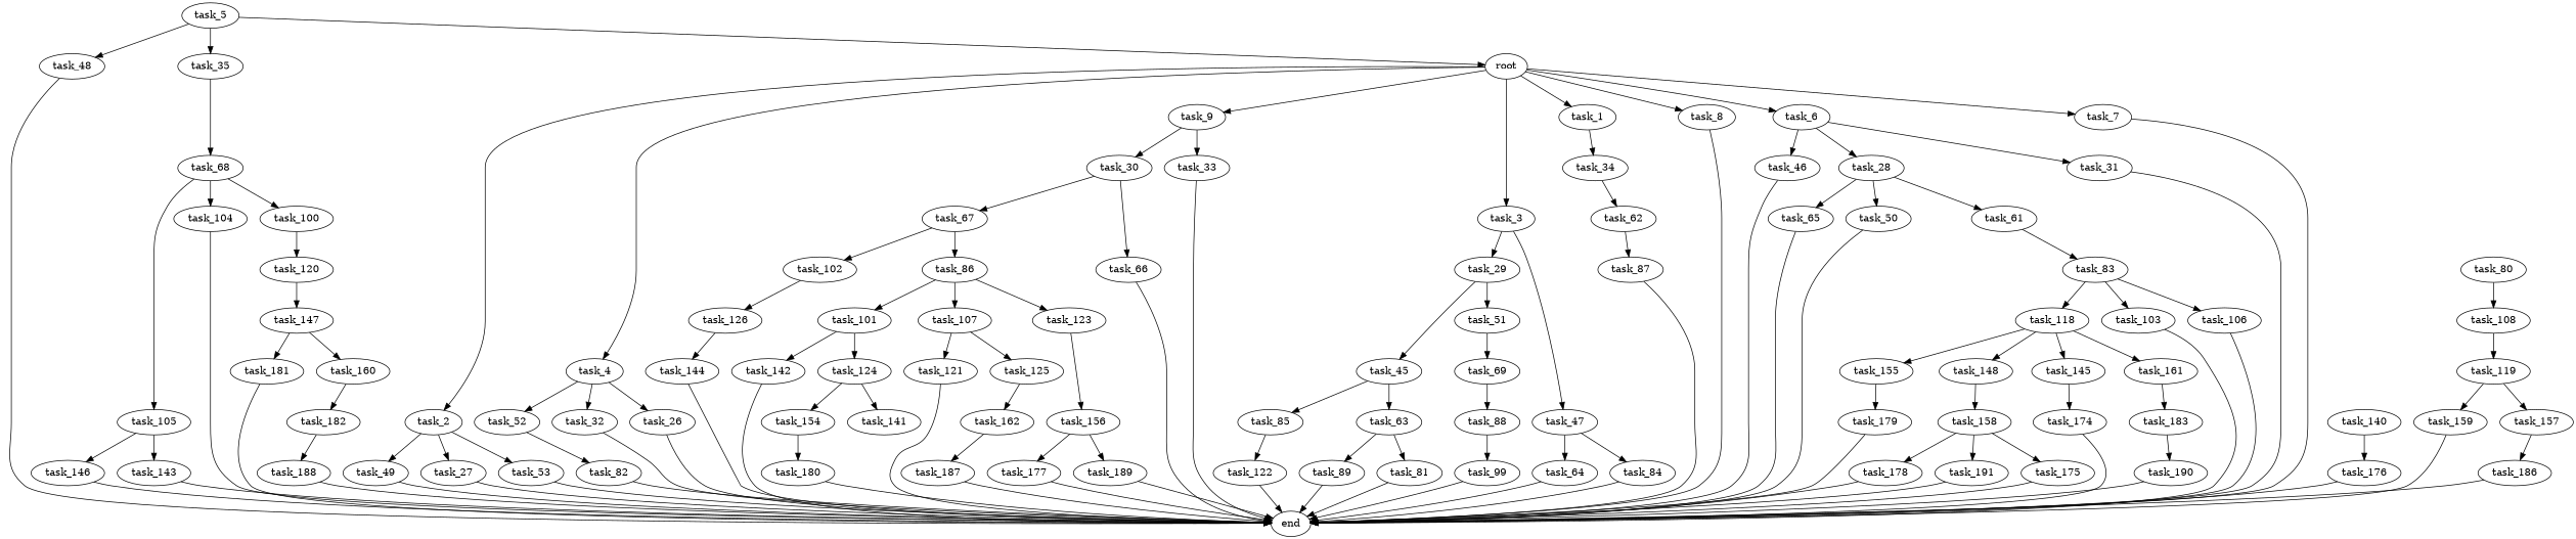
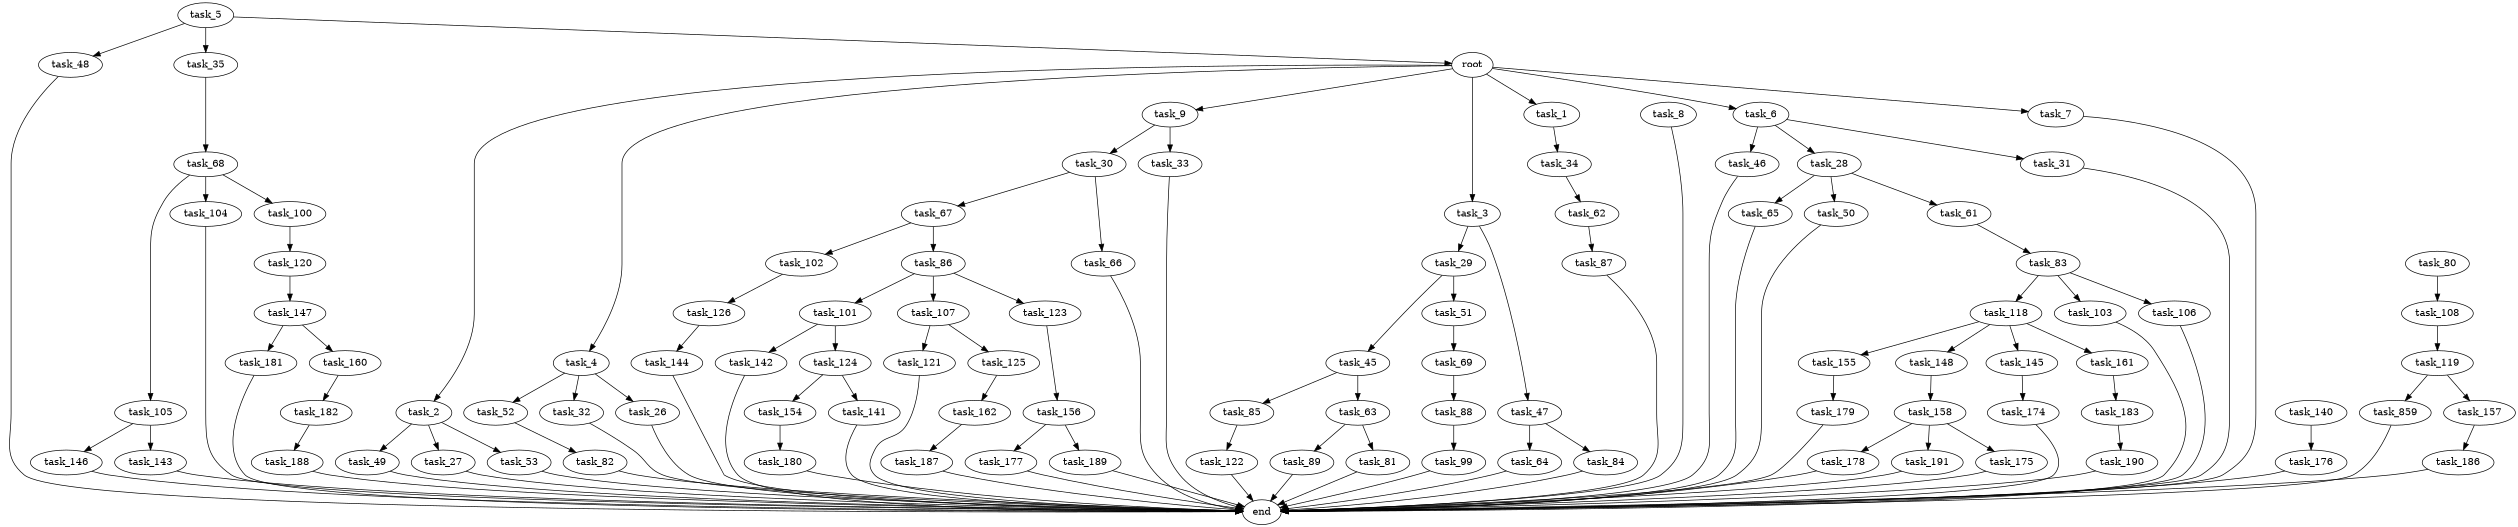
  digraph {
    task_118
    task_155
    task_148
    task_145
    task_161
    task_179
    task_158
    task_174
    task_183
    task_102
    task_126
    task_144
    task_65
    end
    task_176
    task_156
    task_177
    task_189
    task_162
    task_187
    task_178
    task_191
    task_175
    task_105
    task_146
    task_143
    task_182
    task_188
    task_45
    task_85
    task_63
    task_122
    task_80
    task_108
    task_89
    task_81
    task_46
    task_82
    task_28
    task_50
    task_61
    task_83
    task_62
    task_87
    task_49
    task_181
-   task_159
+   task_159 [label=task_859]
    task_121
    task_140
    task_147
    task_160
    task_190
    task_52
    task_2
    task_27
    task_53
    task_67
    task_86
    task_101
    task_107
    task_123
    task_186
    task_30
    task_66
    task_31
    task_104
    task_33
    task_4
    task_32
    task_26
    task_48
    task_64
    task_119
    task_35
    task_68
    task_100
    task_120
    task_103
    task_157
    task_154
    task_180
    task_34
    task_9
    task_3
    task_29
    task_47
    task_51
    task_84
    task_142
    task_124
    task_125
    task_141
    task_1
    task_99
    task_69
    task_88
    task_5
    root
    task_8
    task_106
    task_6
    task_7
    task_118 -> task_155
    task_118 -> task_148
    task_118 -> task_145
    task_118 -> task_161
    task_155 -> task_179
    task_148 -> task_158
    task_145 -> task_174
    task_161 -> task_183
    task_179 -> end
    task_158 -> task_178
    task_158 -> task_191
    task_158 -> task_175
    task_174 -> end
    task_183 -> task_190
    task_102 -> task_126
    task_126 -> task_144
    task_144 -> end
    task_65 -> end
    task_176 -> end
    task_156 -> task_177
    task_156 -> task_189
    task_177 -> end
    task_189 -> end
    task_162 -> task_187
    task_187 -> end
    task_178 -> end
    task_191 -> end
    task_175 -> end
    task_105 -> task_146
    task_105 -> task_143
    task_146 -> end
    task_143 -> end
    task_182 -> task_188
    task_188 -> end
    task_45 -> task_85
    task_45 -> task_63
    task_85 -> task_122
    task_63 -> task_89
    task_63 -> task_81
    task_122 -> end
    task_80 -> task_108
    task_108 -> task_119
    task_89 -> end
    task_81 -> end
    task_46 -> end
    task_82 -> end
    task_28 -> task_65
    task_28 -> task_50
    task_28 -> task_61
    task_50 -> end
    task_61 -> task_83
    task_83 -> task_118
    task_83 -> task_103
    task_83 -> task_106
    task_62 -> task_87
    task_87 -> end
    task_49 -> end
    task_181 -> end
    task_159 -> end
    task_121 -> end
    task_140 -> task_176
    task_147 -> task_181
    task_147 -> task_160
    task_160 -> task_182
    task_190 -> end
    task_52 -> task_82
    task_2 -> task_49
    task_2 -> task_27
    task_2 -> task_53
    task_27 -> end
    task_53 -> end
    task_67 -> task_102
    task_67 -> task_86
    task_86 -> task_101
    task_86 -> task_107
    task_86 -> task_123
    task_101 -> task_142
    task_101 -> task_124
    task_107 -> task_121
    task_107 -> task_125
    task_123 -> task_156
    task_186 -> end
    task_30 -> task_67
    task_30 -> task_66
    task_66 -> end
    task_31 -> end
    task_104 -> end
    task_33 -> end
    task_4 -> task_52
    task_4 -> task_32
    task_4 -> task_26
    task_32 -> end
    task_26 -> end
    task_48 -> end
    task_64 -> end
    task_119 -> task_159
    task_119 -> task_157
    task_35 -> task_68
    task_68 -> task_105
    task_68 -> task_104
    task_68 -> task_100
    task_100 -> task_120
    task_120 -> task_147
    task_103 -> end
    task_157 -> task_186
    task_154 -> task_180
    task_180 -> end
    task_34 -> task_62
    task_9 -> task_30
    task_9 -> task_33
    task_3 -> task_29
    task_3 -> task_47
    task_29 -> task_45
    task_29 -> task_51
    task_47 -> task_64
    task_47 -> task_84
    task_51 -> task_69
    task_84 -> end
    task_142 -> end
    task_124 -> task_154
    task_124 -> task_141
    task_125 -> task_162
+   task_141 -> end
    task_1 -> task_34
    task_99 -> end
    task_69 -> task_88
    task_88 -> task_99
    task_5 -> task_48
    task_5 -> task_35
    task_5 -> root
    root -> task_2
    root -> task_4
    root -> task_9
    root -> task_3
    root -> task_1
-   root -> task_8
    root -> task_6
    root -> task_7
    task_8 -> end
    task_106 -> end
    task_6 -> task_46
    task_6 -> task_28
    task_6 -> task_31
    task_7 -> end
  }
